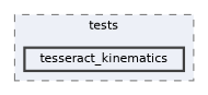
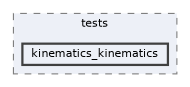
  digraph {
    compound=true
-   n1 [color=grey25 fillcolor="#edf0f7" fontname=Helvetica fontsize=10 height=0.2 label=tesseract_kinematics shape=box style="filled,bold" width=0.4]
+   n1 [color=grey25 fillcolor="#edf0f7" fontname=Helvetica fontsize=10 height=0.2 label=kinematics_kinematics shape=box style="filled,bold" width=0.4]
    subgraph cluster_1 {
      bgcolor="#edf0f7"
      fontname=Helvetica
      fontsize=10
      label=tests
      pencolor=grey50
      style="filled,dashed"
      n1
    }
  }
